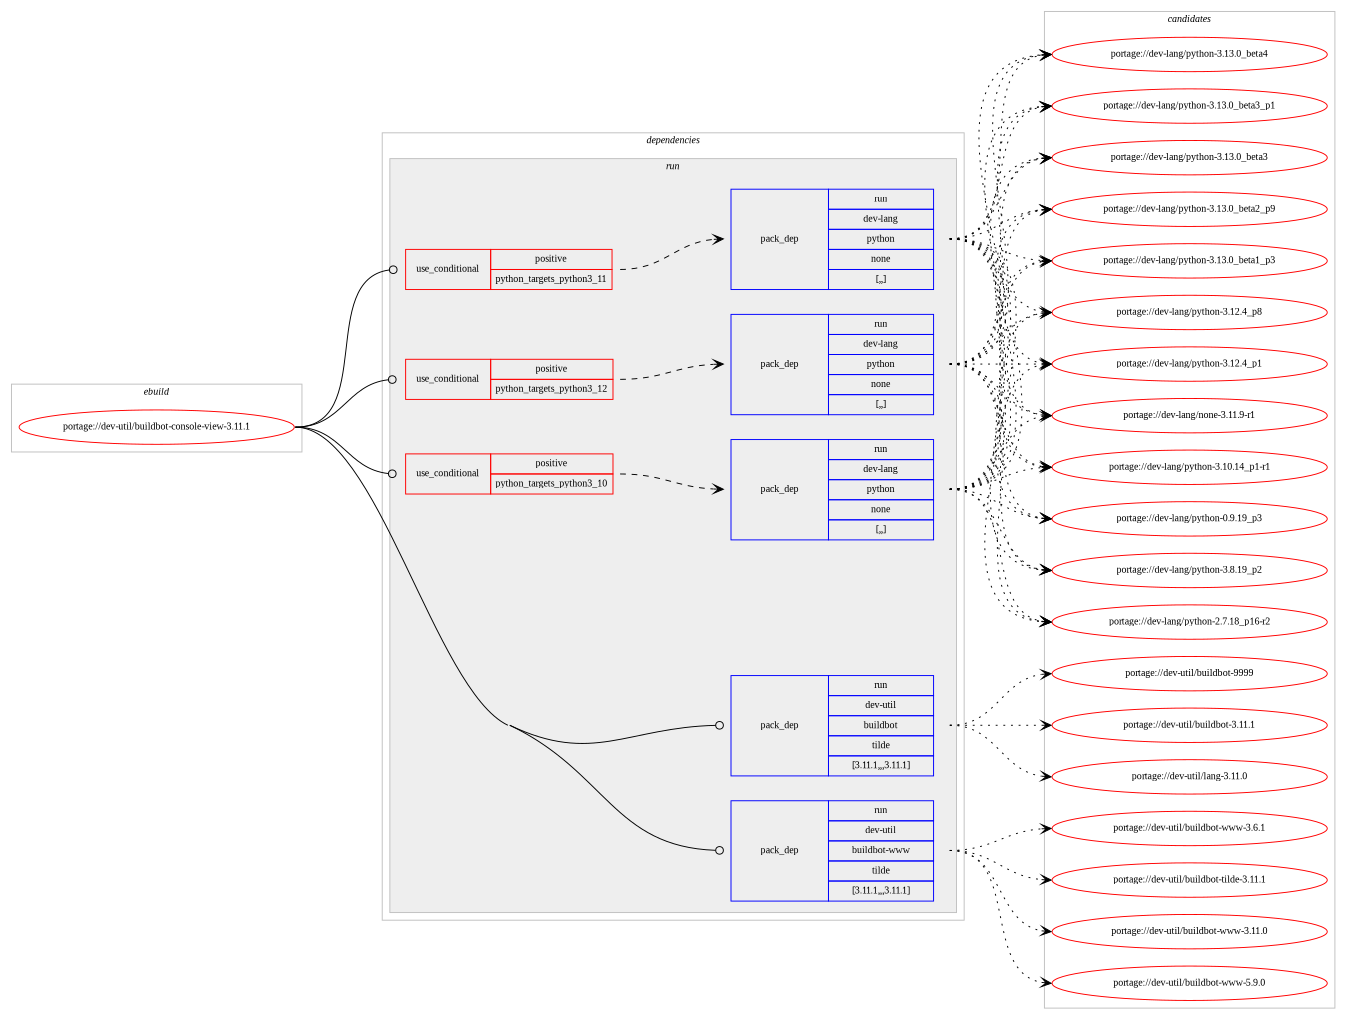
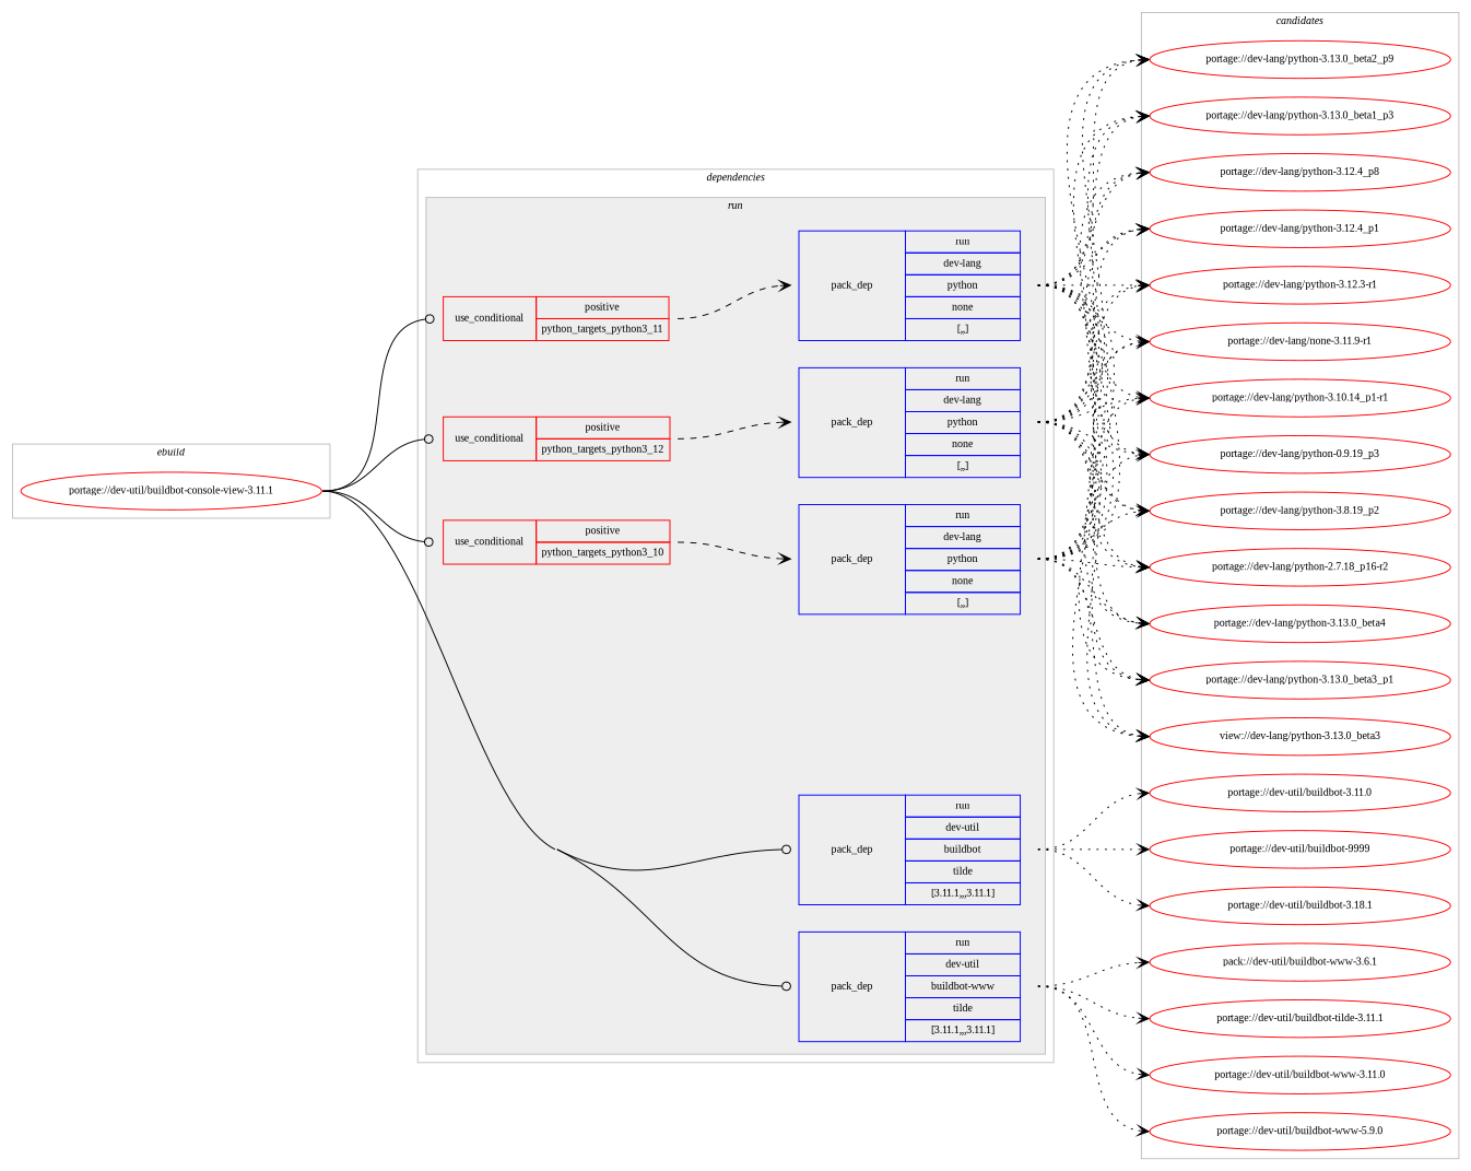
  digraph {
    compound=true
    concentrate=true
    fontname="Liberation Serif"
    fontsize=10
    newrank=true
    rankdir=LR
    ranksep=1.5
    node [color=red fontname="Liberation Serif" fontsize=10]
    edge [arrowhead=vee fontname="Liberation Serif" headport=w style=dotted tailport=e weight=100]
    n1 [label="portage://dev-util/buildbot-console-view-3.11.1" width=4]
    n2 [color=blue label=<<TABLE BORDER="0" CELLBORDER="1" CELLSPACING="0" CELLPADDING="4" WIDTH="220"><TR><TD ROWSPAN="6" CELLPADDING="30">pack_dep</TD></TR><TR><TD WIDTH="110">run</TD></TR><TR><TD>dev-lang</TD></TR><TR><TD>python</TD></TR><TR><TD>none</TD></TR><TR><TD>[,,]</TD></TR></TABLE>> shape=none]
    n3 [label=<<TABLE BORDER="0" CELLBORDER="1" CELLSPACING="0" CELLPADDING="4"><TR><TD ROWSPAN="3" CELLPADDING="10">use_conditional</TD></TR><TR><TD>positive</TD></TR><TR><TD>python_targets_python3_10</TD></TR></TABLE>> shape=none]
    n4 [color=blue label=<<TABLE BORDER="0" CELLBORDER="1" CELLSPACING="0" CELLPADDING="4" WIDTH="220"><TR><TD ROWSPAN="6" CELLPADDING="30">pack_dep</TD></TR><TR><TD WIDTH="110">run</TD></TR><TR><TD>dev-lang</TD></TR><TR><TD>python</TD></TR><TR><TD>none</TD></TR><TR><TD>[,,]</TD></TR></TABLE>> shape=none]
    n5 [label=<<TABLE BORDER="0" CELLBORDER="1" CELLSPACING="0" CELLPADDING="4"><TR><TD ROWSPAN="3" CELLPADDING="10">use_conditional</TD></TR><TR><TD>positive</TD></TR><TR><TD>python_targets_python3_11</TD></TR></TABLE>> shape=none]
    n6 [color=blue label=<<TABLE BORDER="0" CELLBORDER="1" CELLSPACING="0" CELLPADDING="4" WIDTH="220"><TR><TD ROWSPAN="6" CELLPADDING="30">pack_dep</TD></TR><TR><TD WIDTH="110">run</TD></TR><TR><TD>dev-lang</TD></TR><TR><TD>python</TD></TR><TR><TD>none</TD></TR><TR><TD>[,,]</TD></TR></TABLE>> shape=none]
    n7 [label=<<TABLE BORDER="0" CELLBORDER="1" CELLSPACING="0" CELLPADDING="4"><TR><TD ROWSPAN="3" CELLPADDING="10">use_conditional</TD></TR><TR><TD>positive</TD></TR><TR><TD>python_targets_python3_12</TD></TR></TABLE>> shape=none]
    n8 [color=blue label=<<TABLE BORDER="0" CELLBORDER="1" CELLSPACING="0" CELLPADDING="4" WIDTH="220"><TR><TD ROWSPAN="6" CELLPADDING="30">pack_dep</TD></TR><TR><TD WIDTH="110">run</TD></TR><TR><TD>dev-util</TD></TR><TR><TD>buildbot</TD></TR><TR><TD>tilde</TD></TR><TR><TD>[3.11.1,,,3.11.1]</TD></TR></TABLE>> shape=none]
    n9 [color=blue label=<<TABLE BORDER="0" CELLBORDER="1" CELLSPACING="0" CELLPADDING="4" WIDTH="220"><TR><TD ROWSPAN="6" CELLPADDING="30">pack_dep</TD></TR><TR><TD WIDTH="110">run</TD></TR><TR><TD>dev-util</TD></TR><TR><TD>buildbot-www</TD></TR><TR><TD>tilde</TD></TR><TR><TD>[3.11.1,,,3.11.1]</TD></TR></TABLE>> shape=none]
    n10 [label="portage://dev-lang/python-3.13.0_beta4" width=4]
    n11 [label="portage://dev-lang/python-3.13.0_beta3_p1" width=4]
-   n12 [label="portage://dev-lang/python-3.13.0_beta3" width=4]
+   n12 [label="view://dev-lang/python-3.13.0_beta3" width=4]
    n13 [label="portage://dev-lang/python-3.13.0_beta2_p9" width=4]
    n14 [label="portage://dev-lang/python-3.13.0_beta1_p3" width=4]
    n15 [label="portage://dev-lang/python-3.12.4_p8" width=4]
    n16 [label="portage://dev-lang/python-3.12.4_p1" width=4]
+   n17 [label="portage://dev-lang/python-3.12.3-r1" width=4]
    n18 [label="portage://dev-lang/none-3.11.9-r1" width=4]
    n19 [label="portage://dev-lang/python-3.10.14_p1-r1" width=4]
    n20 [label="portage://dev-lang/python-0.9.19_p3" width=4]
    n21 [label="portage://dev-lang/python-3.8.19_p2" width=4]
    n22 [label="portage://dev-lang/python-2.7.18_p16-r2" width=4]
    n23 [label="portage://dev-util/buildbot-9999" width=4]
-   n24 [label="portage://dev-util/buildbot-3.11.1" width=4]
-   n25 [label="portage://dev-util/lang-3.11.0" width=4]
+   n24 [label="portage://dev-util/buildbot-3.18.1" width=4]
+   n25 [label="portage://dev-util/buildbot-3.11.0" width=4]
    n26 [label="portage://dev-util/buildbot-tilde-3.11.1" width=4]
    n27 [label="portage://dev-util/buildbot-www-3.11.0" width=4]
    n28 [label="portage://dev-util/buildbot-www-5.9.0" width=4]
-   n29 [label="portage://dev-util/buildbot-www-3.6.1" width=4]
+   n29 [label="pack://dev-util/buildbot-www-3.6.1" width=4]
    subgraph cluster_1 {
      color=gray
      label=<<i>ebuild</i>>
      n1
    }
    subgraph cluster_2 {
      color=gray
      label=<<i>dependencies</i>>
      subgraph cluster_3 {
        color=gray
        fillcolor="#eeeeee"
        label=<<i>compile</i>>
        style=filled
      }
      subgraph cluster_4 {
        color=gray
        fillcolor="#eeeeee"
        label=<<i>compile and run</i>>
        style=filled
      }
      subgraph cluster_5 {
        color=gray
        fillcolor="#eeeeee"
        label=<<i>run</i>>
        style=filled
        subgraph sub_6 {
          color=gray
          fillcolor="#eeeeee"
          label=<<i>run</i>>
          style=filled
          n3
          subgraph sub_7 {
            color=gray
            fillcolor="#eeeeee"
            label=<<i>run</i>>
            style=filled
            n2
          }
        }
        subgraph sub_8 {
          color=gray
          fillcolor="#eeeeee"
          label=<<i>run</i>>
          style=filled
          n5
          subgraph sub_9 {
            color=gray
            fillcolor="#eeeeee"
            label=<<i>run</i>>
            style=filled
            n4
          }
        }
        subgraph sub_10 {
          color=gray
          fillcolor="#eeeeee"
          label=<<i>run</i>>
          style=filled
          n7
          subgraph sub_11 {
            color=gray
            fillcolor="#eeeeee"
            label=<<i>run</i>>
            style=filled
            n6
          }
        }
        subgraph sub_12 {
          color=gray
          fillcolor="#eeeeee"
          label=<<i>run</i>>
          style=filled
          n8
        }
        subgraph sub_13 {
          color=gray
          fillcolor="#eeeeee"
          label=<<i>run</i>>
          style=filled
          n9
        }
      }
    }
    subgraph cluster_14 {
      color=gray
      label=<<i>candidates</i>>
      rank=same
      subgraph sub_15 {
        color=black
        label=<<i>candidates</i>>
        nodesep=1
        rank=same
        n10
        n11
        n12
        n13
        n14
        n15
        n16
+       n17
        n18
        n19
        n20
        n21
        n22
      }
      subgraph sub_16 {
        color=black
        label=<<i>candidates</i>>
        nodesep=1
        rank=same
        n10
        n11
        n12
        n13
        n14
        n15
        n16
+       n17
        n18
        n19
        n20
        n21
        n22
      }
      subgraph sub_17 {
        color=black
        label=<<i>candidates</i>>
        nodesep=1
        rank=same
        n10
        n11
        n12
        n13
        n14
        n15
        n16
+       n17
        n18
        n19
        n20
        n21
        n22
      }
      subgraph sub_18 {
        color=black
        label=<<i>candidates</i>>
        nodesep=1
        rank=same
        n23
        n24
        n25
      }
      subgraph sub_19 {
        color=black
        label=<<i>candidates</i>>
        nodesep=1
        rank=same
        n26
        n27
        n28
        n29
      }
    }
    n1 -> n3 [arrowhead=odot style=solid weight=20]
    n1 -> n5 [arrowhead=odot style=solid weight=20]
    n1 -> n7 [arrowhead=odot style=solid weight=20]
    n1 -> n8 [arrowhead=odot style=solid weight=20]
    n1 -> n9 [arrowhead=odot style=solid weight=20]
    n2 -> n10
    n2 -> n11
    n2 -> n12
    n2 -> n13
    n2 -> n14
    n2 -> n15
    n2 -> n16
+   n2 -> n17
    n2 -> n18
    n2 -> n19
    n2 -> n20
    n2 -> n21
    n2 -> n22
    n3 -> n2 [style=dashed weight=20]
    n4 -> n10
    n4 -> n11
    n4 -> n12
    n4 -> n13
    n4 -> n14
    n4 -> n15
    n4 -> n16
+   n4 -> n17
    n4 -> n18
    n4 -> n19
    n4 -> n20
    n4 -> n21
    n4 -> n22
    n5 -> n4 [style=dashed weight=20]
    n6 -> n10
    n6 -> n11
    n6 -> n12
    n6 -> n13
    n6 -> n14
    n6 -> n15
    n6 -> n16
+   n6 -> n17
    n6 -> n18
    n6 -> n19
    n6 -> n20
    n6 -> n21
    n6 -> n22
    n7 -> n6 [style=dashed weight=20]
    n8 -> n23
    n8 -> n24
    n8 -> n25
    n9 -> n26
    n9 -> n27
    n9 -> n28
    n9 -> n29
  }
